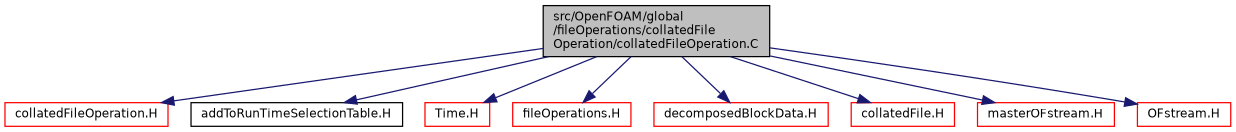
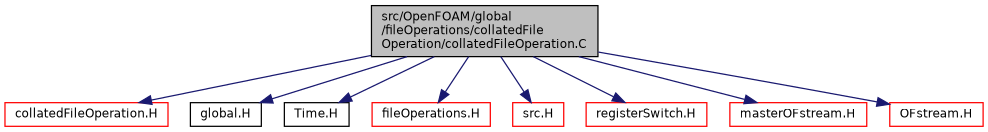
  digraph {
    node [color=red fontname=Helvetica fontsize=10 shape=record]
    edge [color=midnightblue fontname=Helvetica fontsize=10 labelfontname=Helvetica labelfontsize=10 style=solid]
    n1 [color=black fillcolor=grey75 fontcolor=black height=0.2 label="src/OpenFOAM/global\l/fileOperations/collatedFile\lOperation/collatedFileOperation.C" style=filled width=0.4]
    n2 [height=0.2 label="collatedFileOperation.H" width=0.4]
-   n3 [color=black height=0.2 label="addToRunTimeSelectionTable.H" width=0.4]
-   n4 [height=0.2 label="Time.H" width=0.4]
+   n3 [color=black height=0.2 label="global.H" width=0.4]
+   n4 [color=black height=0.2 label="Time.H" width=0.4]
    n5 [height=0.2 label="fileOperations.H" width=0.4]
-   n6 [height=0.2 label="decomposedBlockData.H" width=0.4]
-   n7 [height=0.2 label="collatedFile.H" width=0.4]
+   n6 [height=0.2 label="src.H" width=0.4]
+   n7 [height=0.2 label="registerSwitch.H" width=0.4]
    n8 [height=0.2 label="masterOFstream.H" width=0.4]
    n9 [height=0.2 label="OFstream.H" width=0.4]
    n1 -> n2
    n1 -> n3
    n1 -> n4
    n1 -> n5
    n1 -> n6
    n1 -> n7
    n1 -> n8
    n1 -> n9
  }
